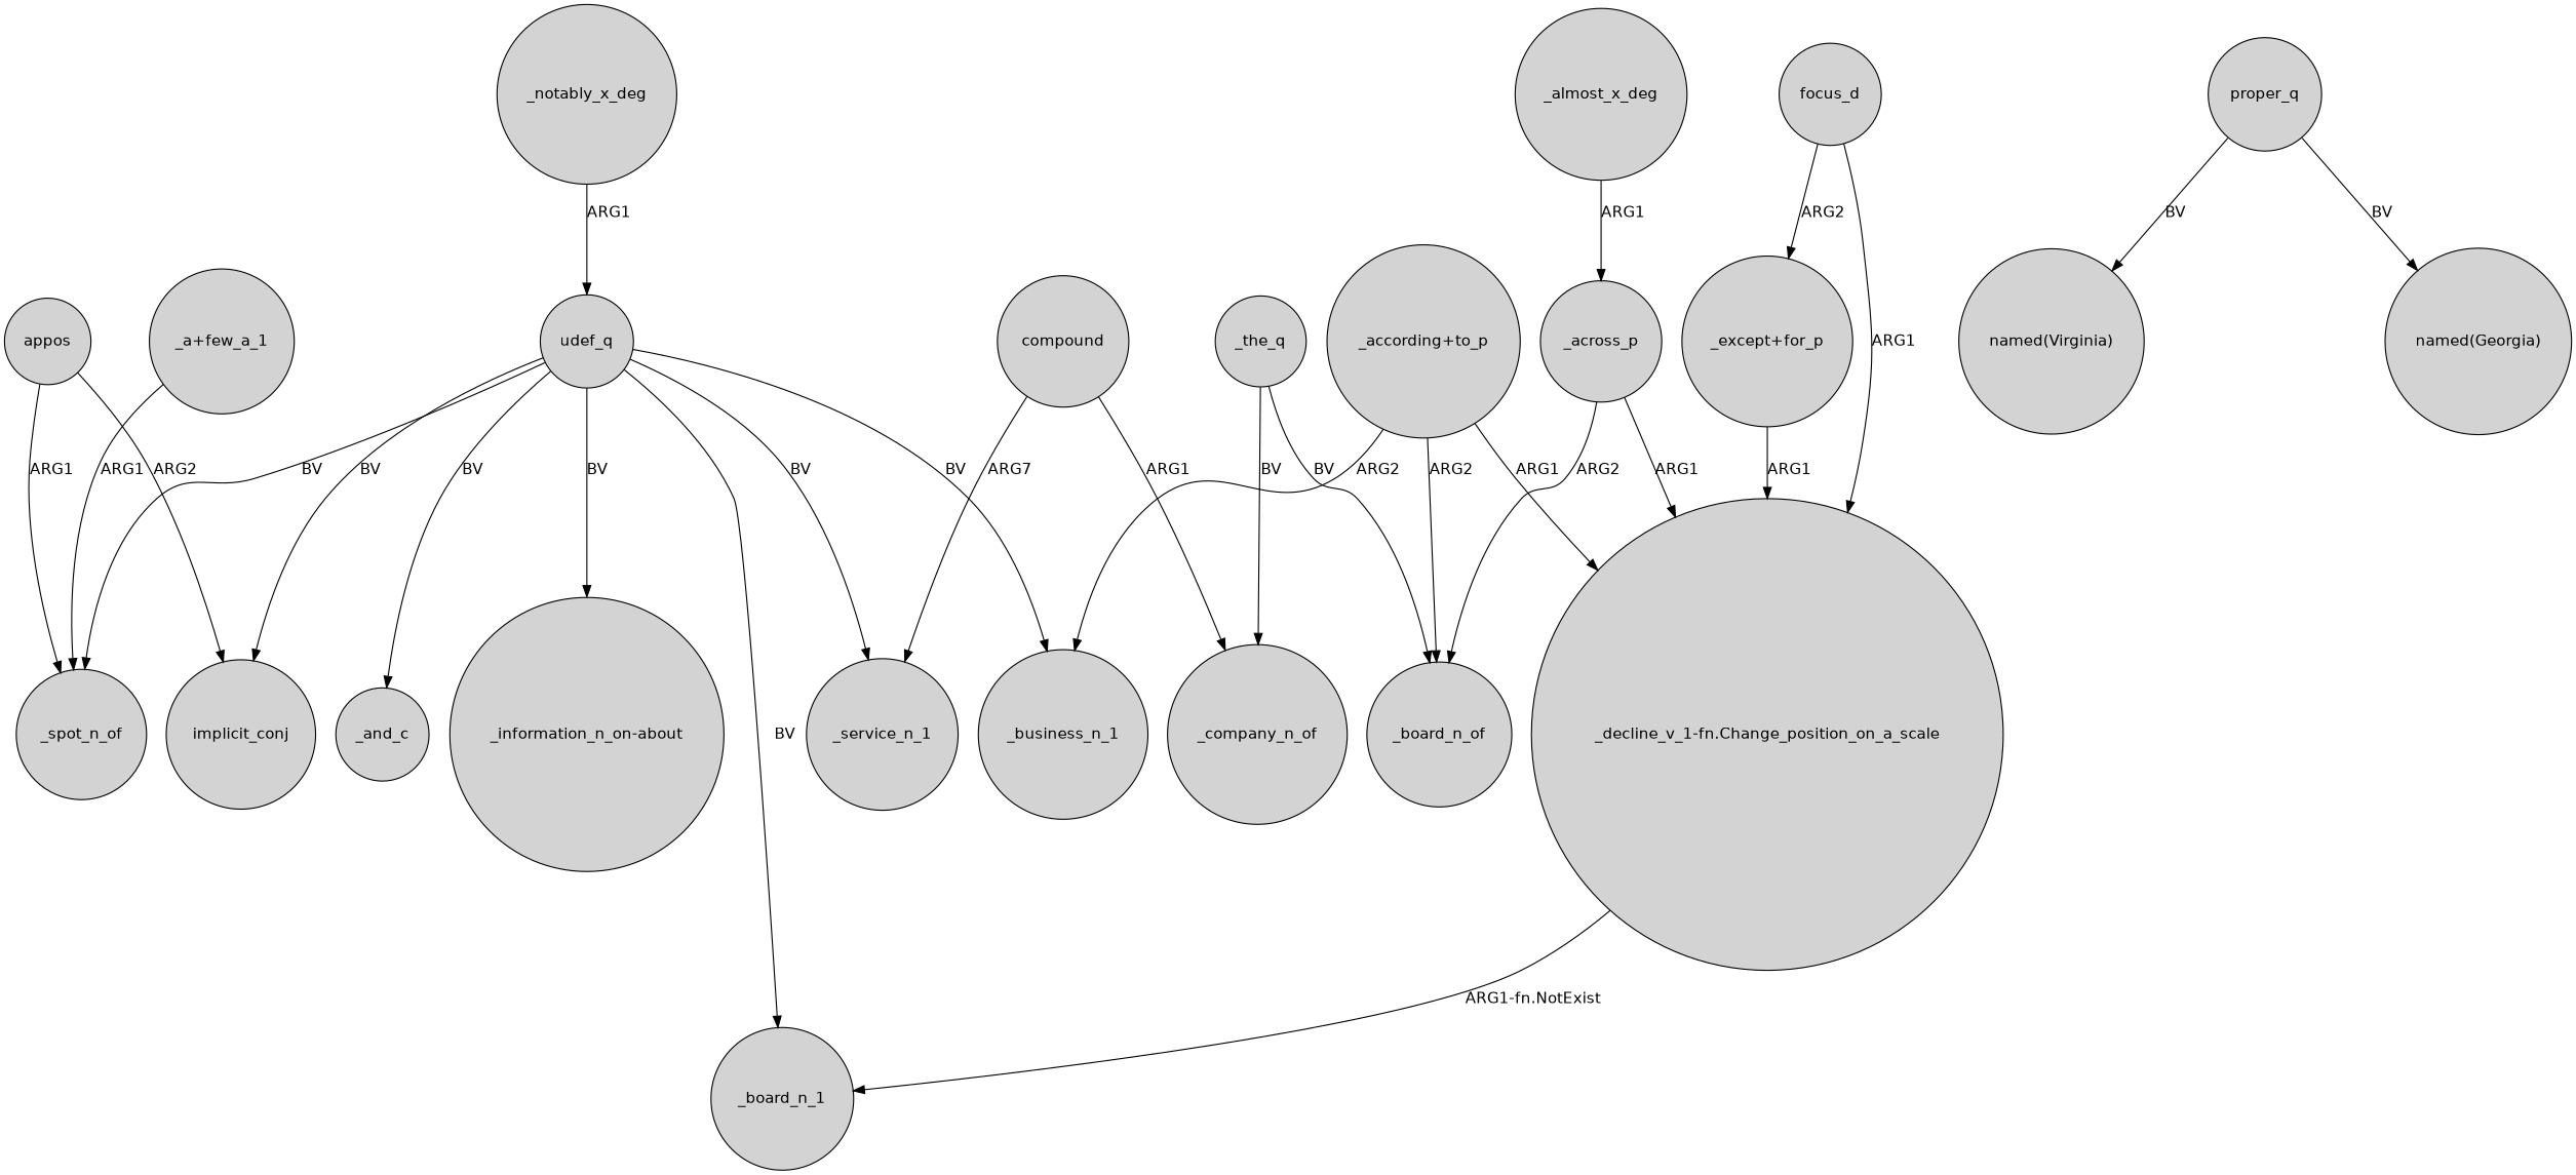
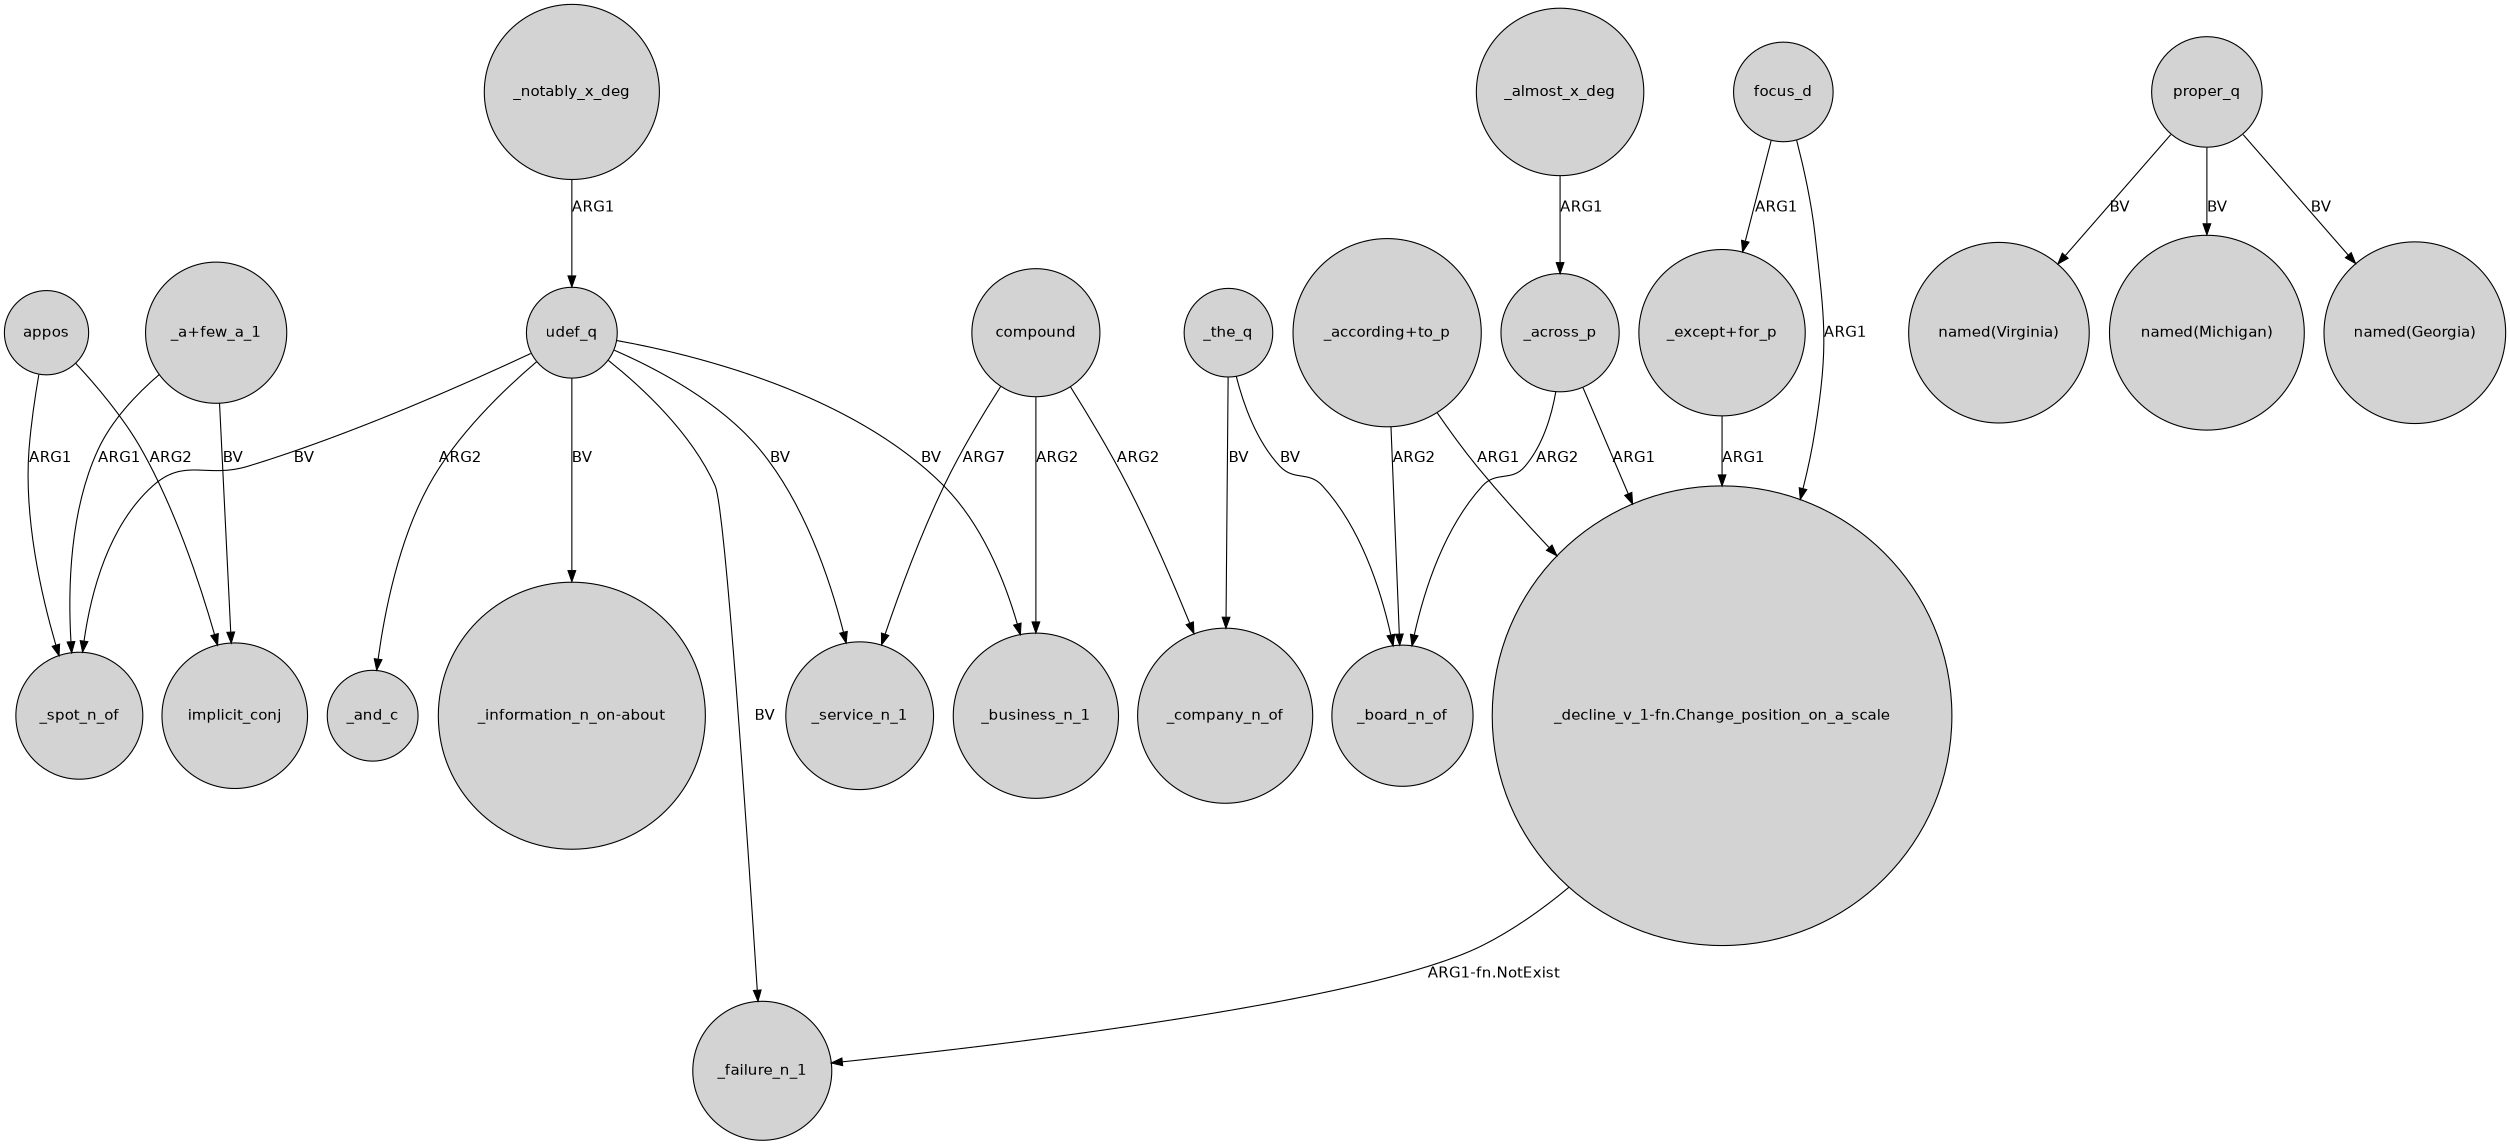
  digraph {
    fontname="DejaVu Sans"
    node [fontname="DejaVu Sans" shape=circle style=filled]
    edge [fontname="DejaVu Sans"]
    udef_q
    _spot_n_of
    implicit_conj
    "_information_n_on-about"
    _service_n_1
-   _failure_n_1 [label=_board_n_1]
+   _failure_n_1
    _business_n_1
    _and_c
    _notably_x_deg
    focus_d
    "_decline_v_1-fn.Change_position_on_a_scale"
    "_except+for_p"
    proper_q
    "named(Virginia)"
+   "named(Michigan)"
    "named(Georgia)"
    appos
    _across_p
    _board_n_of
    "_a+few_a_1"
    _the_q
    _company_n_of
    compound
    "_according+to_p"
    _almost_x_deg
    udef_q -> _spot_n_of [label=BV]
-   udef_q -> implicit_conj [label=BV]
+   "_a+few_a_1" -> implicit_conj [label=BV]
    udef_q -> "_information_n_on-about" [label=BV]
    udef_q -> _service_n_1 [label=BV]
    udef_q -> _failure_n_1 [label=BV]
    udef_q -> _business_n_1 [label=BV]
-   udef_q -> _and_c [label=BV]
+   udef_q -> _and_c [label=ARG2]
    _notably_x_deg -> udef_q [label=ARG1]
    focus_d -> "_decline_v_1-fn.Change_position_on_a_scale" [label=ARG1]
-   focus_d -> "_except+for_p" [label=ARG2]
+   focus_d -> "_except+for_p" [label=ARG1]
    "_decline_v_1-fn.Change_position_on_a_scale" -> _failure_n_1 [label="ARG1-fn.NotExist"]
    "_except+for_p" -> "_decline_v_1-fn.Change_position_on_a_scale" [label=ARG1]
    proper_q -> "named(Virginia)" [label=BV]
+   proper_q -> "named(Michigan)" [label=BV]
    proper_q -> "named(Georgia)" [label=BV]
    appos -> _spot_n_of [label=ARG1]
    appos -> implicit_conj [label=ARG2]
    _across_p -> "_decline_v_1-fn.Change_position_on_a_scale" [label=ARG1]
    _across_p -> _board_n_of [label=ARG2]
    "_a+few_a_1" -> _spot_n_of [label=ARG1]
    _the_q -> _board_n_of [label=BV]
    _the_q -> _company_n_of [label=BV]
    compound -> _service_n_1 [label=ARG7]
-   "_according+to_p" -> _business_n_1 [label=ARG2]
-   compound -> _company_n_of [label=ARG1]
+   compound -> _business_n_1 [label=ARG2]
+   compound -> _company_n_of [label=ARG2]
    "_according+to_p" -> "_decline_v_1-fn.Change_position_on_a_scale" [label=ARG1]
    "_according+to_p" -> _board_n_of [label=ARG2]
    _almost_x_deg -> _across_p [label=ARG1]
  }
